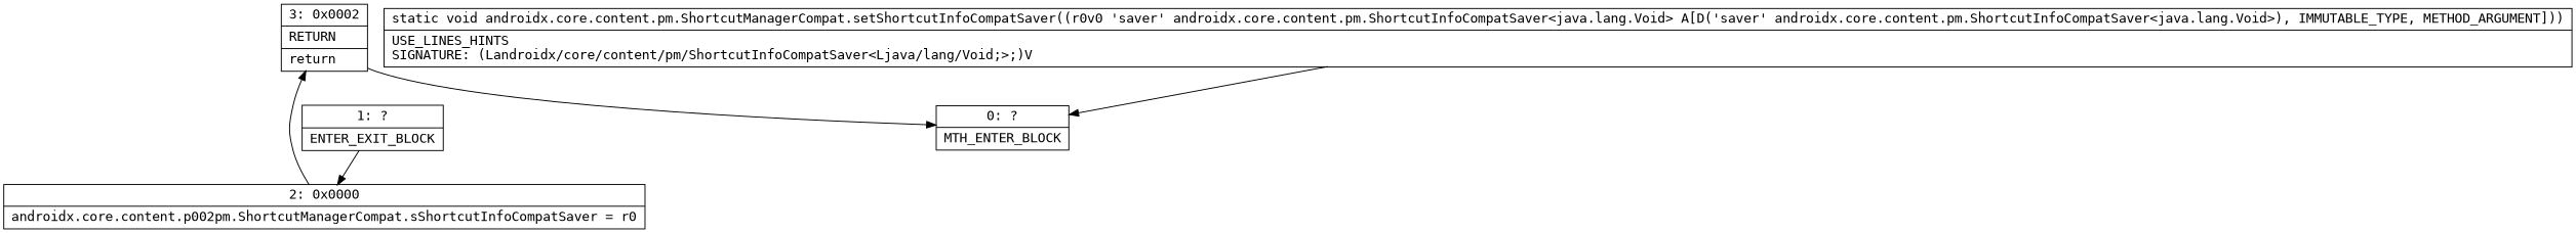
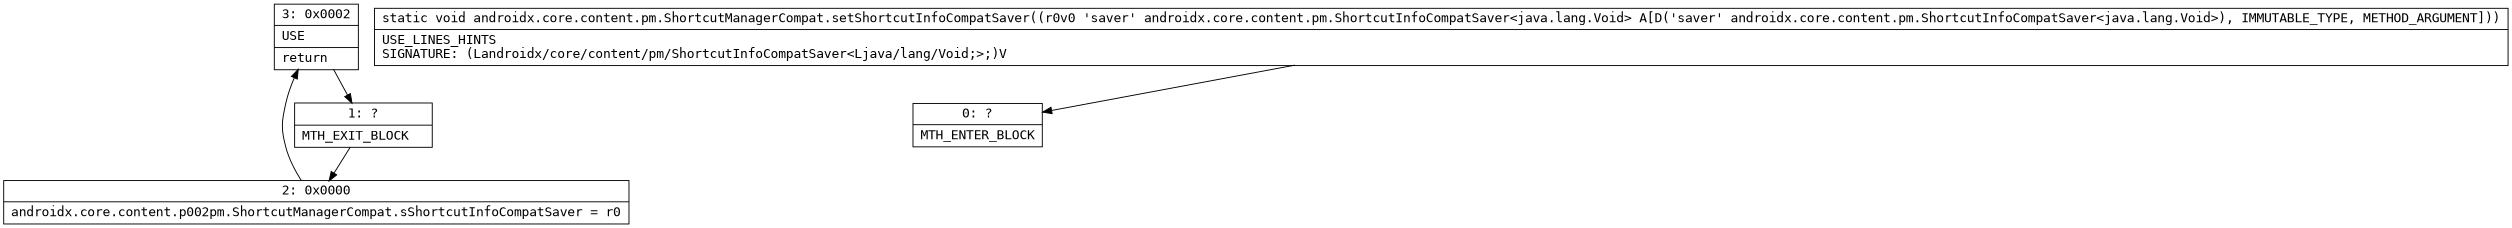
  digraph {
    fontname="DejaVu Sans Mono"
    node [fontname="DejaVu Sans Mono" shape=record]
    edge [fontname="DejaVu Sans Mono"]
    n1 [label="{0\:\ ?|MTH_ENTER_BLOCK\l}"]
    n2 [label="{2\:\ 0x0000|androidx.core.content.p002pm.ShortcutManagerCompat.sShortcutInfoCompatSaver = r0\l}"]
-   n3 [label="{3\:\ 0x0002|RETURN\l|return\l}"]
-   n4 [label="{1\:\ ?|ENTER_EXIT_BLOCK\l}"]
+   n3 [label="{3\:\ 0x0002|USE\l|return\l}"]
+   n4 [label="{1\:\ ?|MTH_EXIT_BLOCK\l}"]
    n5 [label="{static void androidx.core.content.pm.ShortcutManagerCompat.setShortcutInfoCompatSaver((r0v0 'saver' androidx.core.content.pm.ShortcutInfoCompatSaver\<java.lang.Void\> A[D('saver' androidx.core.content.pm.ShortcutInfoCompatSaver\<java.lang.Void\>), IMMUTABLE_TYPE, METHOD_ARGUMENT]))  | USE_LINES_HINTS\lSIGNATURE: (Landroidx\/core\/content\/pm\/ShortcutInfoCompatSaver\<Ljava\/lang\/Void;\>;)V\l}"]
    n2 -> n3
-   n3 -> n1
+   n3 -> n4
    n4 -> n2
    n5 -> n1
  }
